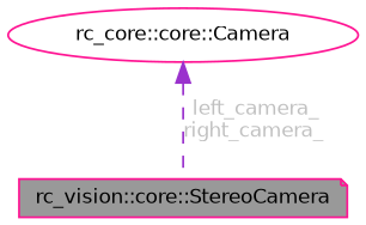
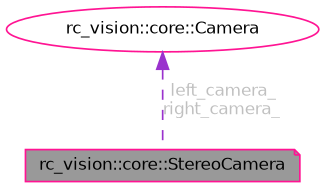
  digraph {
    node [color=deeppink fontname=Helvetica fontsize=10 style=filled]
    n1 [fillcolor=grey60 fontcolor=black height=0.2 label="rc_vision::core::StereoCamera" shape=note width=0.4]
-   n2 [fillcolor=white height=0.2 label="rc_core::core::Camera" shape=ellipse width=0.4]
+   n2 [fillcolor=white height=0.2 label="rc_vision::core::Camera" shape=ellipse width=0.4]
    n2 -> n1 [color=darkorchid3 dir=back fontcolor=grey fontname=Helvetica fontsize=10 label=" left_camera_\nright_camera_" labelfontname=Helvetica labelfontsize=10 style=dashed]
  }
